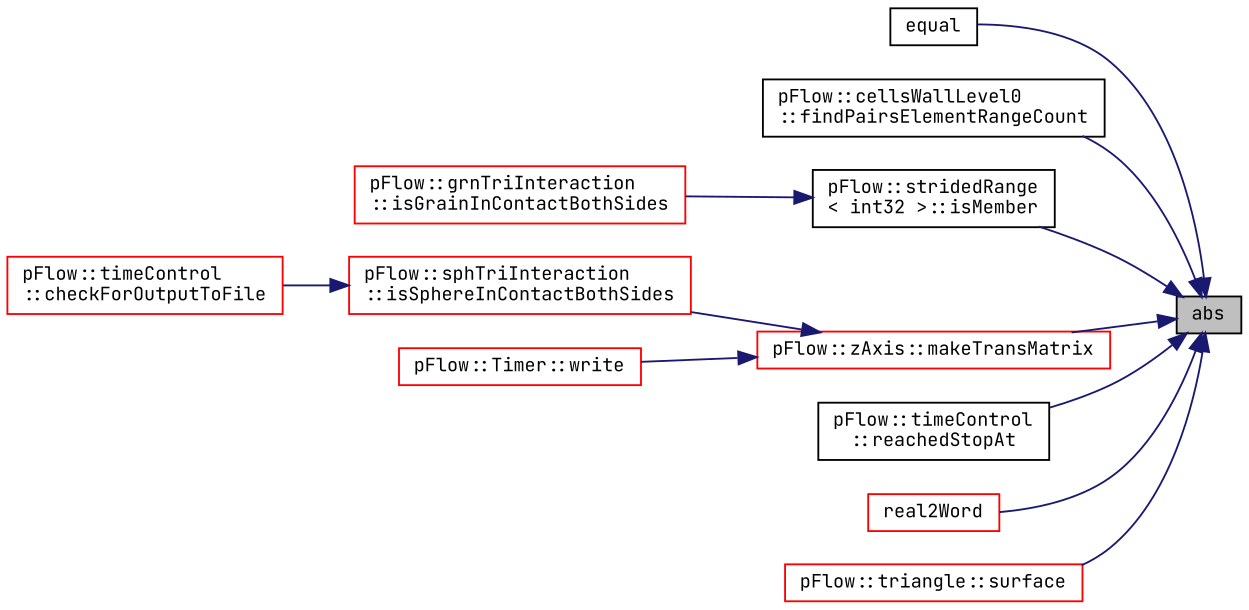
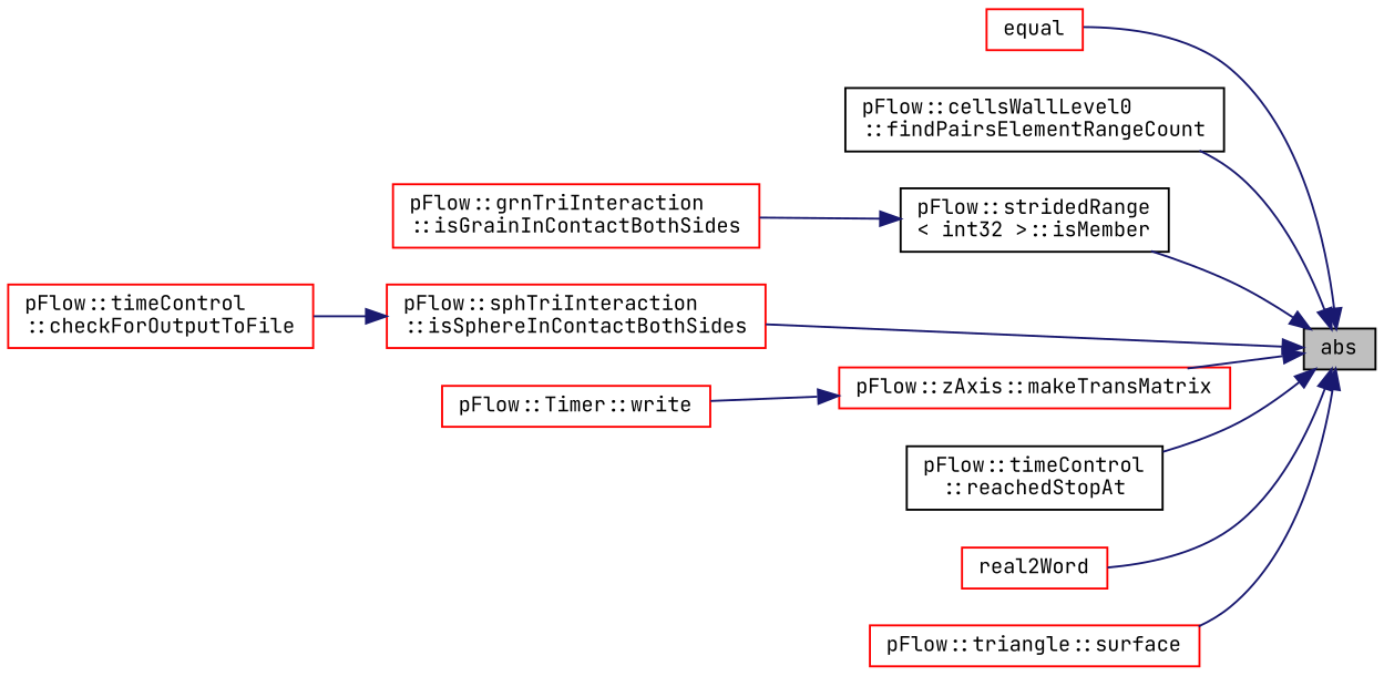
  digraph {
    fontname="JetBrains Mono"
    rankdir=RL
    node [color=red fillcolor=white fontname="JetBrains Mono" fontsize=10 shape=record style=filled]
    edge [color=midnightblue dir=back fontname="JetBrains Mono" fontsize=10 labelfontname=Helvetica labelfontsize=10 style=solid]
    n1 [color=black fillcolor=grey75 fontcolor=black height=0.2 label=abs width=0.4]
-   n2 [color=black height=0.2 label=equal width=0.4]
+   n2 [height=0.2 label=equal width=0.4]
    n3 [color=black height=0.2 label="pFlow::cellsWallLevel0\l::findPairsElementRangeCount" width=0.4]
    n4 [color=black height=0.2 label="pFlow::stridedRange\l\< int32 \>::isMember" width=0.4]
    n5 [height=0.2 label="pFlow::sphTriInteraction\l::isSphereInContactBothSides" width=0.4]
    n6 [height=0.2 label="pFlow::zAxis::makeTransMatrix" width=0.4]
    n7 [color=black height=0.2 label="pFlow::timeControl\l::reachedStopAt" width=0.4]
    n8 [height=0.2 label=real2Word width=0.4]
    n9 [height=0.2 label="pFlow::triangle::surface" width=0.4]
    n10 [height=0.2 label="pFlow::timeControl\l::checkForOutputToFile" width=0.4]
    n11 [height=0.2 label="pFlow::grnTriInteraction\l::isGrainInContactBothSides" width=0.4]
    n12 [height=0.2 label="pFlow::Timer::write" width=0.4]
    n1 -> n2
    n1 -> n3
    n1 -> n4
-   n6 -> n5
+   n1 -> n5
    n1 -> n6
    n1 -> n7
    n1 -> n8
    n1 -> n9
    n4 -> n11
    n5 -> n10
    n6 -> n12
  }
